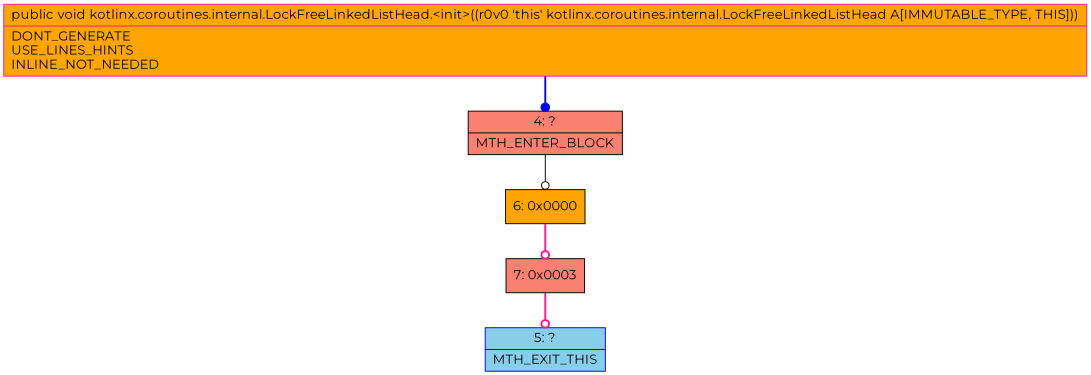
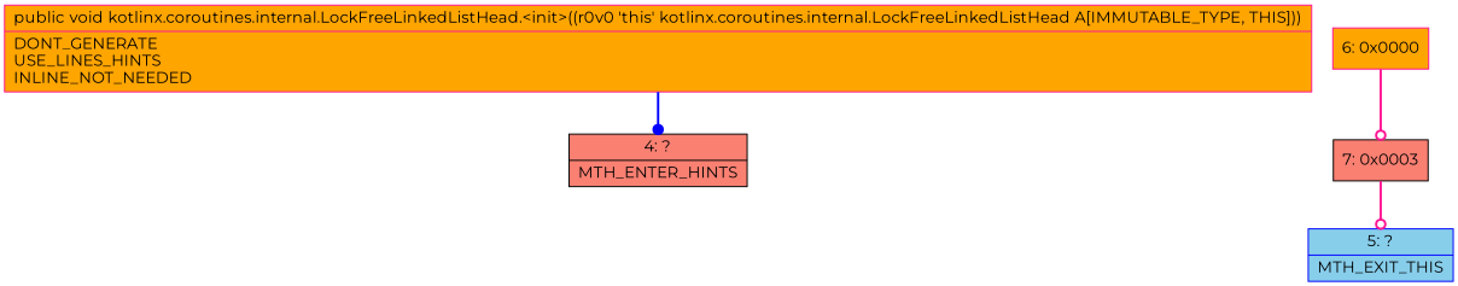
  digraph {
    fontname=Montserrat
    node [color=black fillcolor=salmon fontname=Montserrat shape=record style=filled]
    edge [arrowhead=odot color=deeppink fontname=Montserrat style=bold]
-   n1 [label="{4\:\ ?|MTH_ENTER_BLOCK\l}"]
-   n2 [fillcolor=orange label="{6\:\ 0x0000}"]
+   n1 [label="{4\:\ ?|MTH_ENTER_HINTS\l}"]
+   n2 [color=deeppink fillcolor=orange label="{6\:\ 0x0000}"]
    n3 [label="{7\:\ 0x0003}"]
    n4 [color=blue fillcolor=skyblue label="{5\:\ ?|MTH_EXIT_THIS\l}"]
    n5 [color=deeppink fillcolor=orange label="{public void kotlinx.coroutines.internal.LockFreeLinkedListHead.\<init\>((r0v0 'this' kotlinx.coroutines.internal.LockFreeLinkedListHead A[IMMUTABLE_TYPE, THIS]))  | DONT_GENERATE\lUSE_LINES_HINTS\lINLINE_NOT_NEEDED\l}"]
    subgraph cluster_1 {
      label="R(0)"
    }
-   n1 -> n2 [color=black style=solid]
    n2 -> n3
    n3 -> n4
    n5 -> n1 [arrowhead=dot color=blue]
  }
